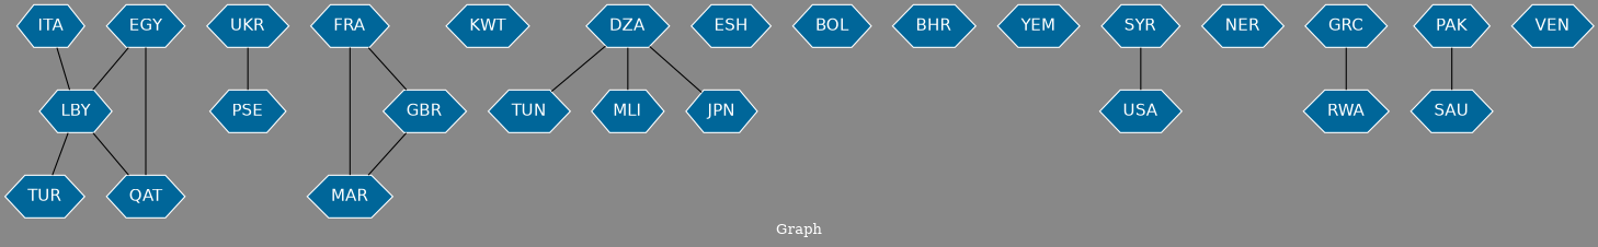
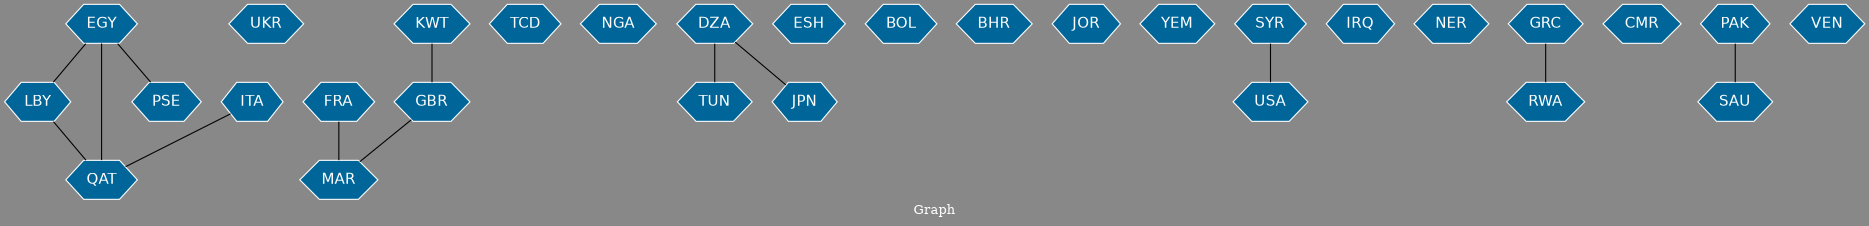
  graph {
    bgcolor="#888888"
    fontcolor=white
    fontsize=12
    label="Graph"
    node [color=white fillcolor="#006699" fontcolor=white fontname=Helvetica shape=hexagon style=filled]
    edge [arrowhead=open color=black fontcolor=white fontname=Courier fontsize=12 weight=1]
    n1 [label=LBY]
-   n2 [label=TUR]
    n3 [label=QAT]
    n4 [label=EGY]
    n5 [label=PSE]
    n6 [label=UKR]
    n7 [label=FRA]
    n8 [label=MAR]
    n9 [label=GBR]
    n10 [label=KWT]
+   n11 [label=TCD]
+   n12 [label=NGA]
    n13 [label=TUN]
    n14 [label=DZA]
-   n15 [label=MLI]
    n16 [label=JPN]
    n17 [label=ESH]
    n18 [label=BOL]
    n19 [label=ITA]
    n20 [label=BHR]
+   n21 [label=JOR]
    n22 [label=YEM]
    n23 [label=USA]
+   n24 [label=IRQ]
    n25 [label=NER]
    n26 [label=GRC]
    n27 [label=RWA]
+   n28 [label=CMR]
    n29 [label=PAK]
    n30 [label=SAU]
    n31 [label=SYR]
    n32 [label=VEN]
-   n1 -- n2
    n1 -- n3
    n4 -- n1 [weight=3]
    n4 -- n3 [weight=3]
-   n6 -- n5
+   n4 -- n5
    n7 -- n8 [weight=4]
-   n7 -- n9
+   n10 -- n9
    n9 -- n8
    n14 -- n13 [weight=2]
-   n14 -- n15 [weight=2]
    n14 -- n16
-   n19 -- n1
+   n19 -- n3
    n26 -- n27
    n29 -- n30
    n31 -- n23
  }
